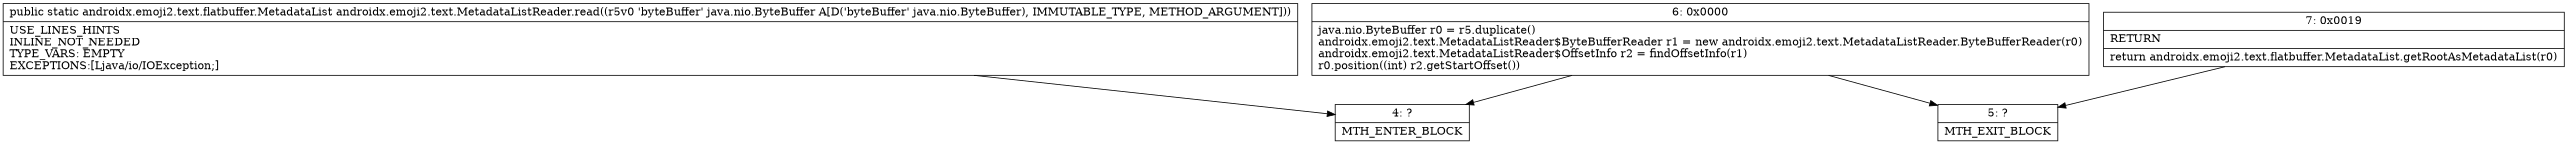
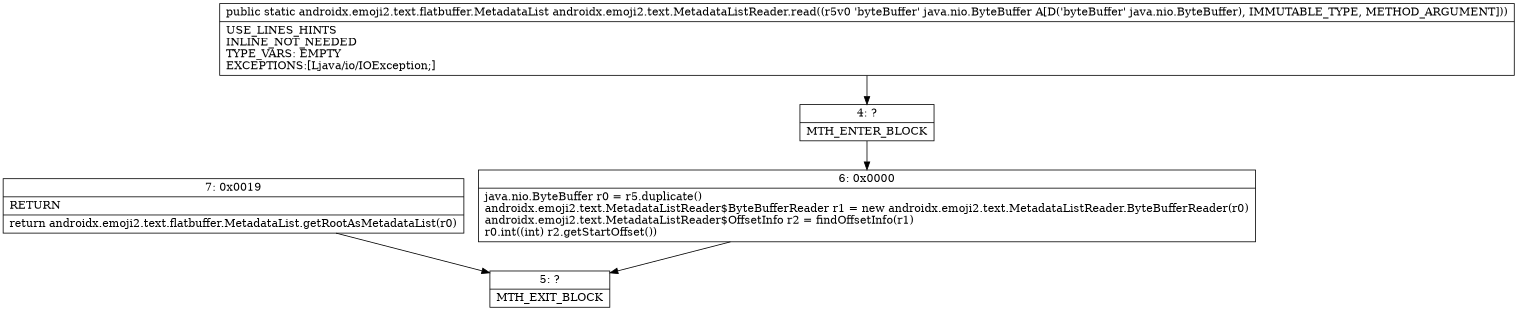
  digraph {
    node [shape=record]
    n1 [label="{4\:\ ?|MTH_ENTER_BLOCK\l}"]
-   n2 [label="{6\:\ 0x0000|java.nio.ByteBuffer r0 = r5.duplicate()\landroidx.emoji2.text.MetadataListReader$ByteBufferReader r1 = new androidx.emoji2.text.MetadataListReader.ByteBufferReader(r0)\landroidx.emoji2.text.MetadataListReader$OffsetInfo r2 = findOffsetInfo(r1)\lr0.position((int) r2.getStartOffset())\l}"]
+   n2 [label="{6\:\ 0x0000|java.nio.ByteBuffer r0 = r5.duplicate()\landroidx.emoji2.text.MetadataListReader$ByteBufferReader r1 = new androidx.emoji2.text.MetadataListReader.ByteBufferReader(r0)\landroidx.emoji2.text.MetadataListReader$OffsetInfo r2 = findOffsetInfo(r1)\lr0.int((int) r2.getStartOffset())\l}"]
    n3 [label="{5\:\ ?|MTH_EXIT_BLOCK\l}"]
    n4 [label="{7\:\ 0x0019|RETURN\l|return androidx.emoji2.text.flatbuffer.MetadataList.getRootAsMetadataList(r0)\l}"]
    n5 [label="{public static androidx.emoji2.text.flatbuffer.MetadataList androidx.emoji2.text.MetadataListReader.read((r5v0 'byteBuffer' java.nio.ByteBuffer A[D('byteBuffer' java.nio.ByteBuffer), IMMUTABLE_TYPE, METHOD_ARGUMENT]))  | USE_LINES_HINTS\lINLINE_NOT_NEEDED\lTYPE_VARS: EMPTY\lEXCEPTIONS:[Ljava\/io\/IOException;]\l}"]
-   n2 -> n1
+   n1 -> n2
    n2 -> n3
    n4 -> n3
    n5 -> n1
  }
